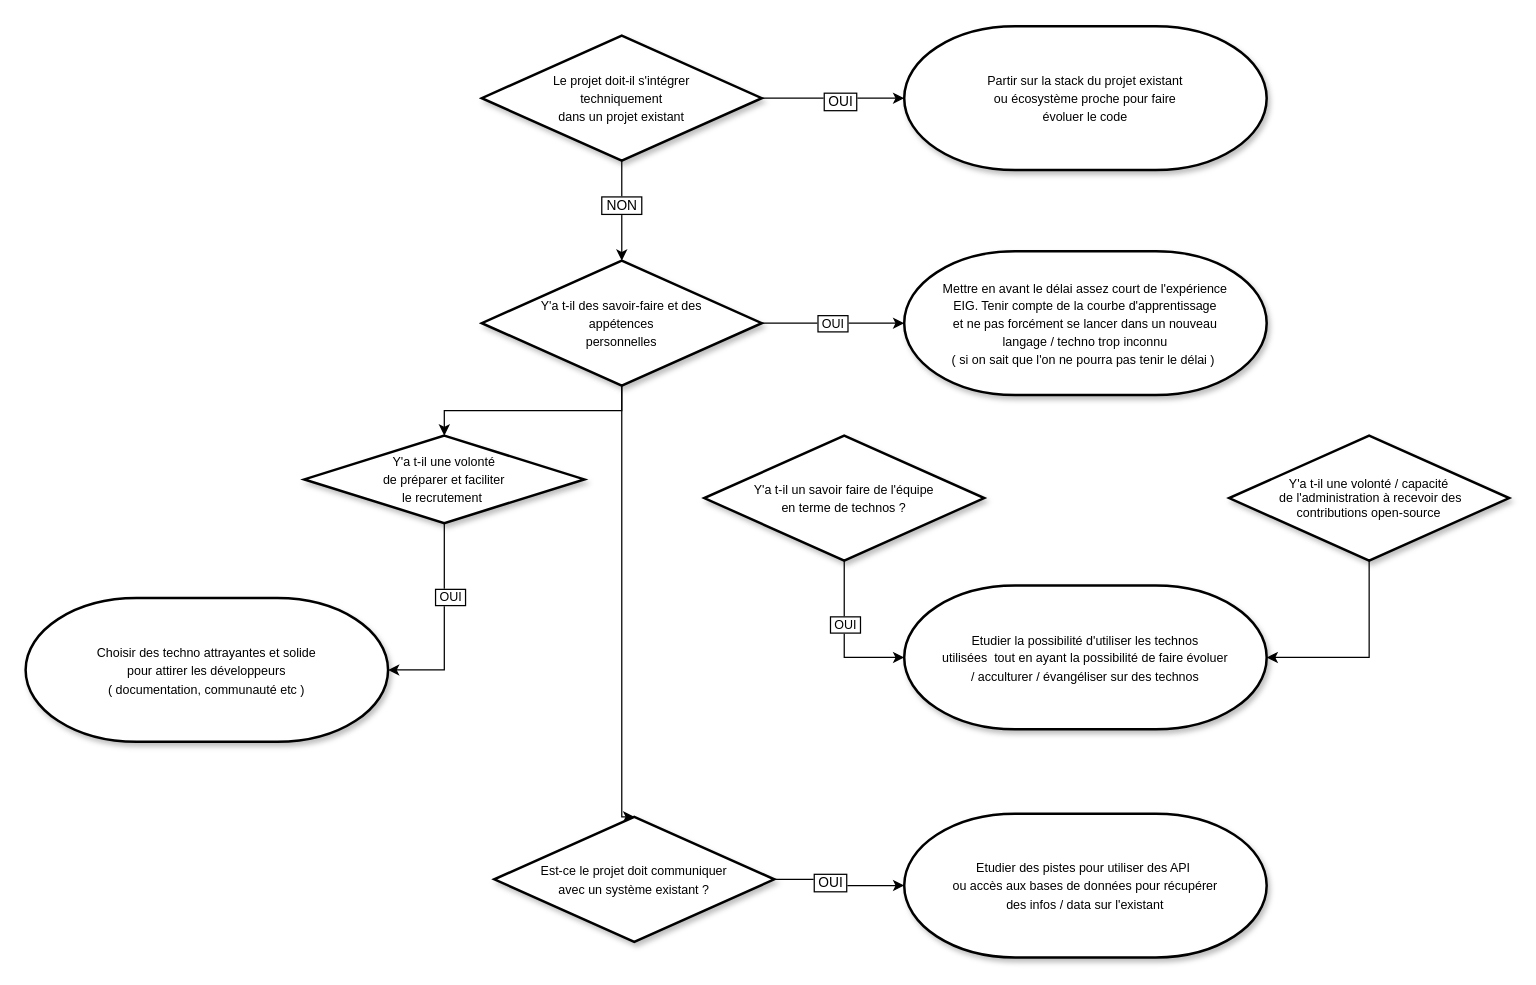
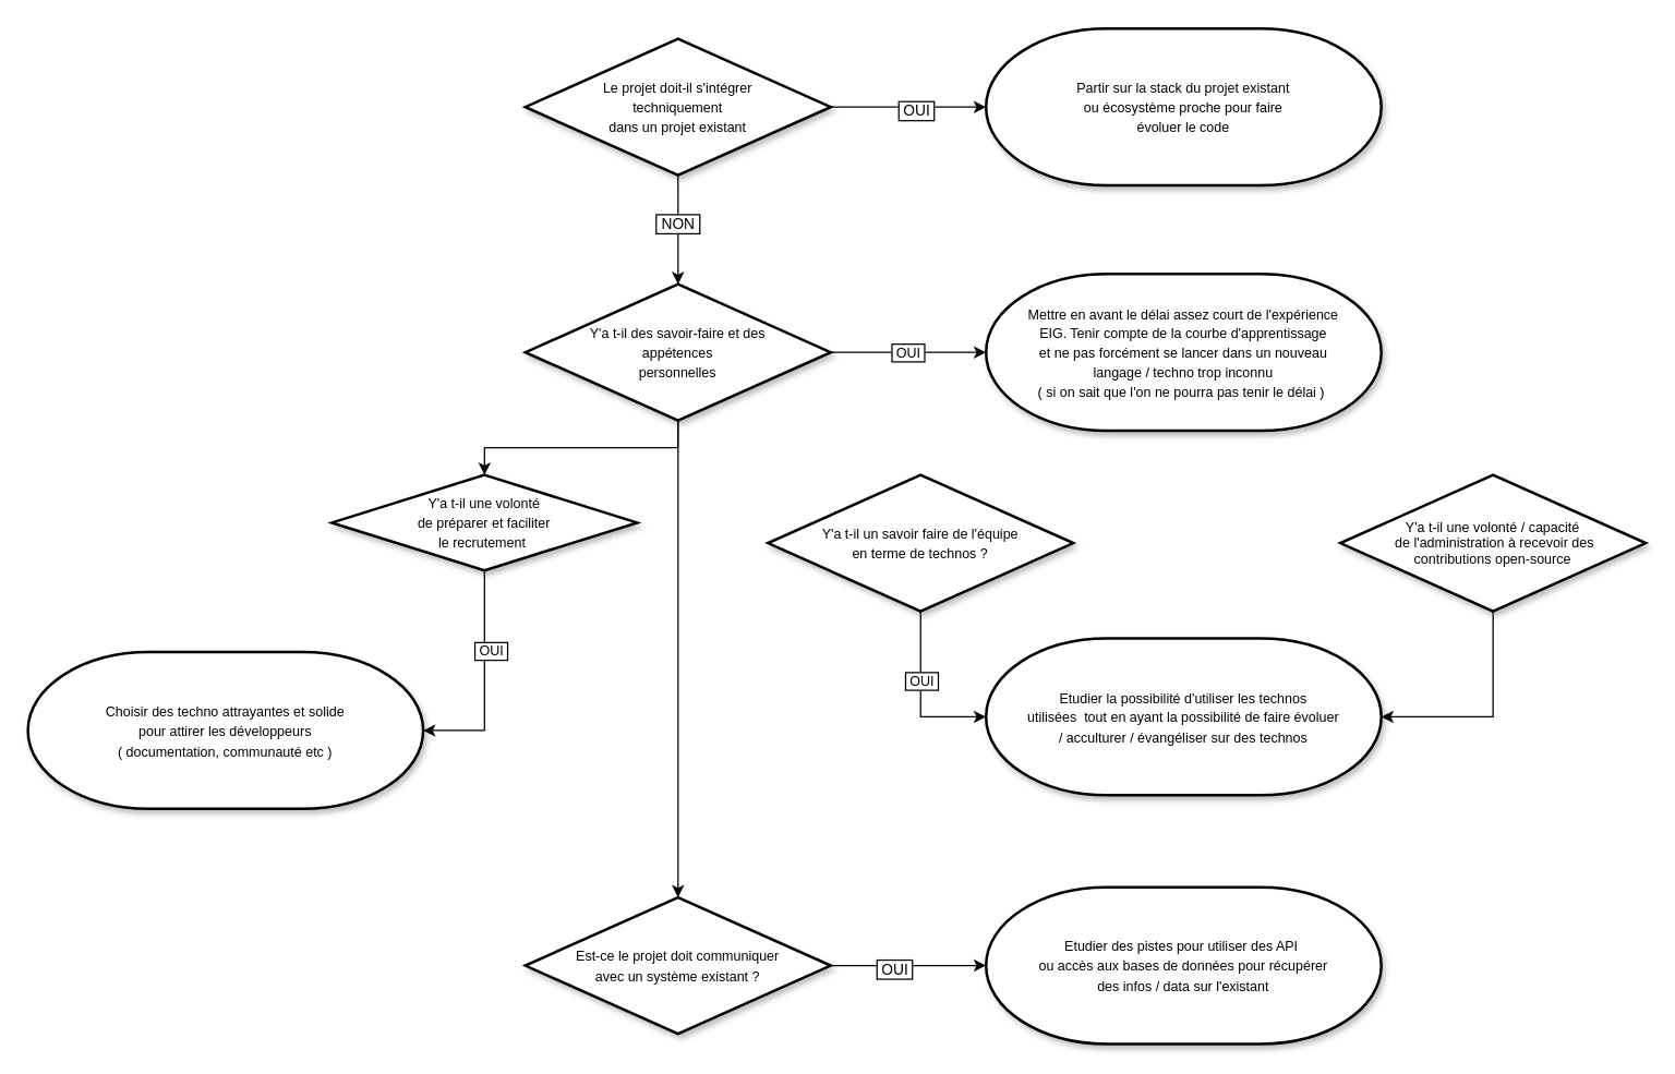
  <mxCell id="0" />
  <mxCell id="1" parent="0" />
  <mxCell id="2" style="edgeStyle=orthogonalEdgeStyle;rounded=0;orthogonalLoop=1;jettySize=auto;html=1;exitX=1;exitY=0.5;exitDx=0;exitDy=0;exitPerimeter=0;entryX=0;entryY=0.5;entryDx=0;entryDy=0;entryPerimeter=0;" edge="1" parent="1" source="6" target="7"><mxGeometry relative="1" as="geometry" /></mxCell>
  <mxCell id="3" value="&amp;nbsp;OUI&amp;nbsp;" style="edgeLabel;html=1;align=center;verticalAlign=middle;resizable=0;points=[];labelBorderColor=#000000;" vertex="1" connectable="0" parent="2"><mxGeometry x="0.091" y="-2" relative="1" as="geometry"><mxPoint as="offset" /></mxGeometry></mxCell>
  <mxCell id="4" style="edgeStyle=orthogonalEdgeStyle;rounded=0;orthogonalLoop=1;jettySize=auto;html=1;" edge="1" parent="1" source="6" target="21"><mxGeometry relative="1" as="geometry"><Array as="points"><mxPoint x="497" y="188" /><mxPoint x="497" y="188" /></Array></mxGeometry></mxCell>
  <mxCell id="5" value="&amp;nbsp;NON&amp;nbsp;" style="edgeLabel;html=1;align=center;verticalAlign=middle;resizable=0;points=[];labelBorderColor=#000000;" vertex="1" connectable="0" parent="4"><mxGeometry x="-0.12" y="-1" relative="1" as="geometry"><mxPoint as="offset" /></mxGeometry></mxCell>
  <mxCell id="6" value="&lt;font style=&quot;font-size: 10px&quot;&gt;Le projet doit-il s'intégrer&lt;br&gt;techniquement&lt;br&gt;dans un projet existant&lt;/font&gt;" style="strokeWidth=2;html=1;shape=mxgraph.flowchart.decision;whiteSpace=wrap;shadow=1;" vertex="1" parent="1"><mxGeometry x="385" y="28" width="224" height="100" as="geometry" /></mxCell>
  <mxCell id="7" value="&lt;font style=&quot;font-size: 10px&quot;&gt;Partir sur la stack du projet existant&lt;br&gt;ou écosystème proche pour faire&lt;br&gt;évoluer le code&lt;/font&gt;" style="strokeWidth=2;html=1;shape=mxgraph.flowchart.terminator;whiteSpace=wrap;shadow=1;" vertex="1" parent="1"><mxGeometry x="723" y="20.5" width="290" height="115" as="geometry" /></mxCell>
  <mxCell id="8" style="edgeStyle=orthogonalEdgeStyle;rounded=0;orthogonalLoop=1;jettySize=auto;html=1;exitX=1;exitY=0.5;exitDx=0;exitDy=0;exitPerimeter=0;entryX=0;entryY=0.5;entryDx=0;entryDy=0;entryPerimeter=0;" edge="1" parent="1" source="10" target="11"><mxGeometry relative="1" as="geometry" /></mxCell>
  <mxCell id="9" value="&amp;nbsp;OUI&amp;nbsp;" style="edgeLabel;html=1;align=center;verticalAlign=middle;resizable=0;points=[];labelBorderColor=#000000;" vertex="1" connectable="0" parent="8"><mxGeometry x="-0.192" y="-2" relative="1" as="geometry"><mxPoint as="offset" /></mxGeometry></mxCell>
- <mxCell id="10" value="&lt;font style=&quot;font-size: 10px&quot;&gt;Est-ce le projet doit communiquer&lt;br&gt;avec un système existant ?&lt;/font&gt;" style="strokeWidth=2;html=1;shape=mxgraph.flowchart.decision;whiteSpace=wrap;shadow=1;" vertex="1" parent="1"><mxGeometry x="395" y="653" width="224" height="100" as="geometry" /></mxCell>
+ <mxCell id="10" value="&lt;font style=&quot;font-size: 10px&quot;&gt;Est-ce le projet doit communiquer&lt;br&gt;avec un système existant ?&lt;/font&gt;" style="strokeWidth=2;html=1;shape=mxgraph.flowchart.decision;whiteSpace=wrap;shadow=1;" vertex="1" parent="1"><mxGeometry x="385" y="658" width="224" height="100" as="geometry" /></mxCell>
  <mxCell id="11" value="&lt;span style=&quot;font-size: 10px&quot;&gt;Etudier des pistes pour utiliser des API&amp;nbsp;&lt;br&gt;ou accès aux bases de données pour récupérer&lt;br&gt;des infos / data sur l'existant&lt;br&gt;&lt;/span&gt;" style="strokeWidth=2;html=1;shape=mxgraph.flowchart.terminator;whiteSpace=wrap;shadow=1;" vertex="1" parent="1"><mxGeometry x="723" y="650.5" width="290" height="115" as="geometry" /></mxCell>
  <mxCell id="12" value="&lt;span style=&quot;font-size: 10px&quot;&gt;Etudier la possibilité d'utiliser les technos&lt;br&gt;utilisées&amp;nbsp; tout en ayant la possibilité de faire évoluer&lt;br&gt;/ acculturer / évangéliser sur des technos&lt;br&gt;&lt;/span&gt;" style="strokeWidth=2;html=1;shape=mxgraph.flowchart.terminator;whiteSpace=wrap;shadow=1;" vertex="1" parent="1"><mxGeometry x="723" y="468" width="290" height="115" as="geometry" /></mxCell>
  <mxCell id="13" style="edgeStyle=orthogonalEdgeStyle;rounded=0;orthogonalLoop=1;jettySize=auto;html=1;entryX=1;entryY=0.5;entryDx=0;entryDy=0;entryPerimeter=0;fontSize=10;" edge="1" parent="1" source="14" target="12"><mxGeometry relative="1" as="geometry" /></mxCell>
  <mxCell id="14" value="&lt;span&gt;Y'a t-il une volonté / capacité&lt;br&gt;&amp;nbsp;de l'administration à recevoir des&lt;br&gt;contributions&amp;nbsp;open-source&lt;br style=&quot;font-size: 10px&quot;&gt;&lt;/span&gt;" style="strokeWidth=2;html=1;shape=mxgraph.flowchart.decision;whiteSpace=wrap;shadow=1;fontSize=10;" vertex="1" parent="1"><mxGeometry x="983" y="348" width="224" height="100" as="geometry" /></mxCell>
  <mxCell id="15" style="edgeStyle=orthogonalEdgeStyle;rounded=0;orthogonalLoop=1;jettySize=auto;html=1;exitX=0.5;exitY=1;exitDx=0;exitDy=0;exitPerimeter=0;entryX=1;entryY=0.5;entryDx=0;entryDy=0;entryPerimeter=0;fontSize=10;" edge="1" parent="1" source="17" target="22"><mxGeometry relative="1" as="geometry" /></mxCell>
  <mxCell id="16" value="&amp;nbsp;OUI&amp;nbsp;" style="edgeLabel;html=1;align=center;verticalAlign=middle;resizable=0;points=[];fontSize=10;labelBorderColor=#000000;" vertex="1" connectable="0" parent="15"><mxGeometry x="-0.291" y="4" relative="1" as="geometry"><mxPoint as="offset" /></mxGeometry></mxCell>
  <mxCell id="17" value="&lt;span style=&quot;font-size: 10px&quot;&gt;Y'a t-il une volonté&lt;br&gt;de&amp;nbsp;préparer et faciliter&lt;br&gt;le recrutement&amp;nbsp;&lt;br&gt;&lt;/span&gt;" style="strokeWidth=2;html=1;shape=mxgraph.flowchart.decision;whiteSpace=wrap;shadow=1;" vertex="1" parent="1"><mxGeometry x="243" y="348" width="224" height="70" as="geometry" /></mxCell>
  <mxCell id="18" value="&amp;nbsp;OUI&amp;nbsp;" style="edgeStyle=orthogonalEdgeStyle;rounded=0;orthogonalLoop=1;jettySize=auto;html=1;exitX=1;exitY=0.5;exitDx=0;exitDy=0;exitPerimeter=0;entryX=0;entryY=0.5;entryDx=0;entryDy=0;entryPerimeter=0;fontSize=10;labelBorderColor=#000000;" edge="1" parent="1" source="21" target="23"><mxGeometry relative="1" as="geometry" /></mxCell>
  <mxCell id="19" style="edgeStyle=orthogonalEdgeStyle;rounded=0;orthogonalLoop=1;jettySize=auto;html=1;exitX=0.5;exitY=1;exitDx=0;exitDy=0;exitPerimeter=0;entryX=0.5;entryY=0;entryDx=0;entryDy=0;entryPerimeter=0;fontSize=10;" edge="1" parent="1" source="21" target="17"><mxGeometry relative="1" as="geometry" /></mxCell>
  <mxCell id="20" style="edgeStyle=orthogonalEdgeStyle;rounded=0;orthogonalLoop=1;jettySize=auto;html=1;entryX=0.5;entryY=0;entryDx=0;entryDy=0;entryPerimeter=0;fontSize=10;" edge="1" parent="1" source="21" target="10"><mxGeometry relative="1" as="geometry"><Array as="points"><mxPoint x="497" y="568" /><mxPoint x="497" y="568" /></Array></mxGeometry></mxCell>
  <mxCell id="21" value="&lt;span style=&quot;font-size: 10px&quot;&gt;Y'a t-il des savoir-faire et des&lt;br&gt;appétences&lt;br&gt;personnelles&lt;br&gt;&lt;/span&gt;" style="strokeWidth=2;html=1;shape=mxgraph.flowchart.decision;whiteSpace=wrap;shadow=1;" vertex="1" parent="1"><mxGeometry x="385" y="208" width="224" height="100" as="geometry" /></mxCell>
  <mxCell id="22" value="&lt;span style=&quot;font-size: 10px&quot;&gt;Choisir des techno attrayantes et solide&lt;br&gt;pour attirer les développeurs&lt;br&gt;( documentation, communauté etc )&lt;br&gt;&lt;/span&gt;" style="strokeWidth=2;html=1;shape=mxgraph.flowchart.terminator;whiteSpace=wrap;shadow=1;" vertex="1" parent="1"><mxGeometry x="20" y="478" width="290" height="115" as="geometry" /></mxCell>
  <mxCell id="23" value="&lt;span style=&quot;font-size: 10px&quot;&gt;Mettre en avant le délai assez court de l'expérience&lt;br&gt;EIG. Tenir compte de la courbe d'apprentissage&lt;br&gt;et ne pas forcément se lancer dans un nouveau&lt;br&gt;langage / techno trop inconnu&lt;br&gt;( si on sait que l'on ne pourra pas tenir le délai )&amp;nbsp;&lt;br&gt;&lt;/span&gt;" style="strokeWidth=2;html=1;shape=mxgraph.flowchart.terminator;whiteSpace=wrap;shadow=1;" vertex="1" parent="1"><mxGeometry x="723" y="200.5" width="290" height="115" as="geometry" /></mxCell>
  <mxCell id="24" style="edgeStyle=orthogonalEdgeStyle;rounded=0;orthogonalLoop=1;jettySize=auto;html=1;exitX=0.5;exitY=1;exitDx=0;exitDy=0;exitPerimeter=0;entryX=0;entryY=0.5;entryDx=0;entryDy=0;entryPerimeter=0;fontSize=10;" edge="1" parent="1" source="26" target="12"><mxGeometry relative="1" as="geometry" /></mxCell>
  <mxCell id="25" value="&amp;nbsp;OUI&amp;nbsp;" style="edgeLabel;html=1;align=center;verticalAlign=middle;resizable=0;points=[];fontSize=10;labelBorderColor=#000000;" vertex="1" connectable="0" parent="24"><mxGeometry x="-0.38" y="44" relative="1" as="geometry"><mxPoint x="-44" y="11.67" as="offset" /></mxGeometry></mxCell>
  <mxCell id="26" value="&lt;span style=&quot;font-size: 10px&quot;&gt;Y'a t-il un savoir faire de l'équipe&lt;br&gt;en terme de technos ?&lt;br&gt;&lt;/span&gt;" style="strokeWidth=2;html=1;shape=mxgraph.flowchart.decision;whiteSpace=wrap;shadow=1;" vertex="1" parent="1"><mxGeometry x="563" y="348" width="224" height="100" as="geometry" /></mxCell>
